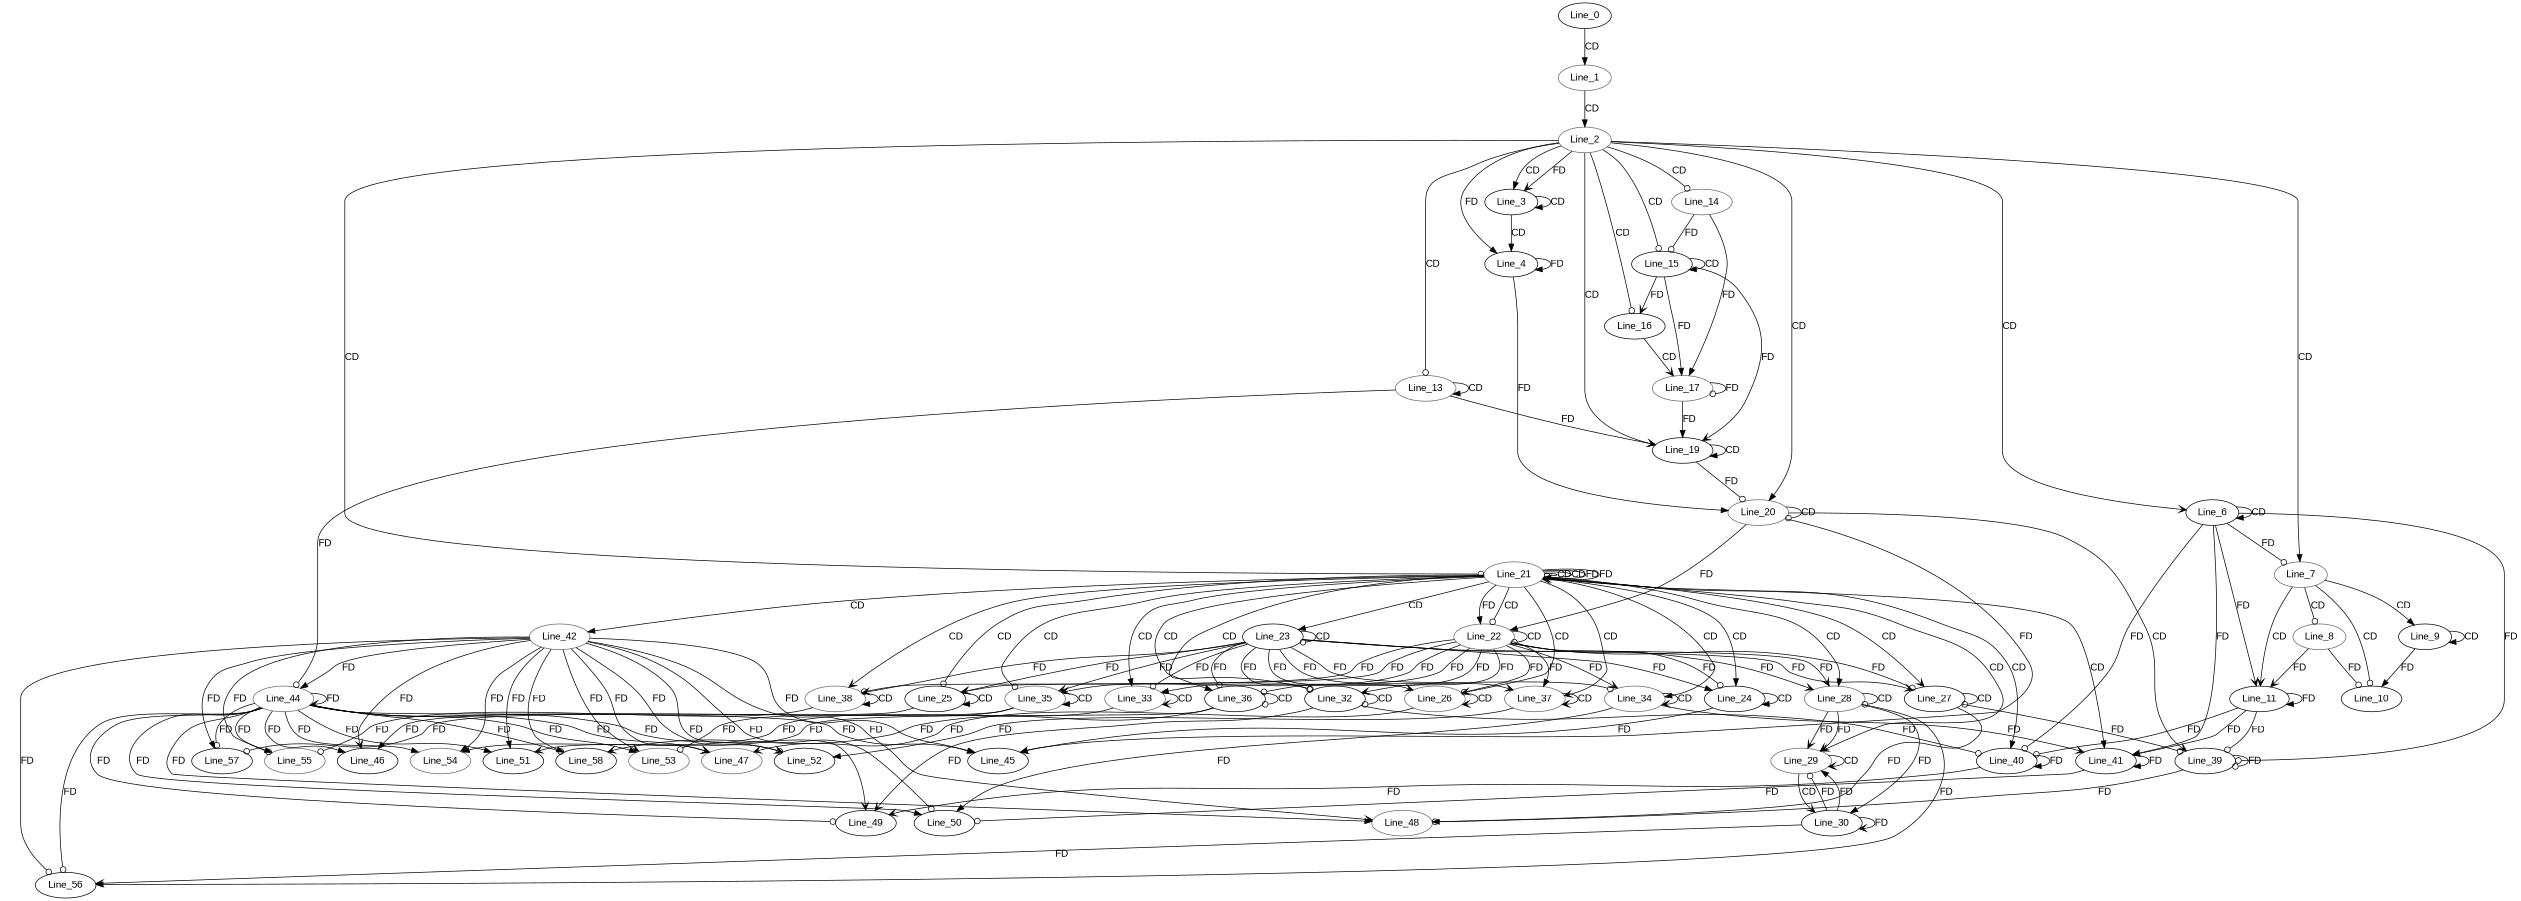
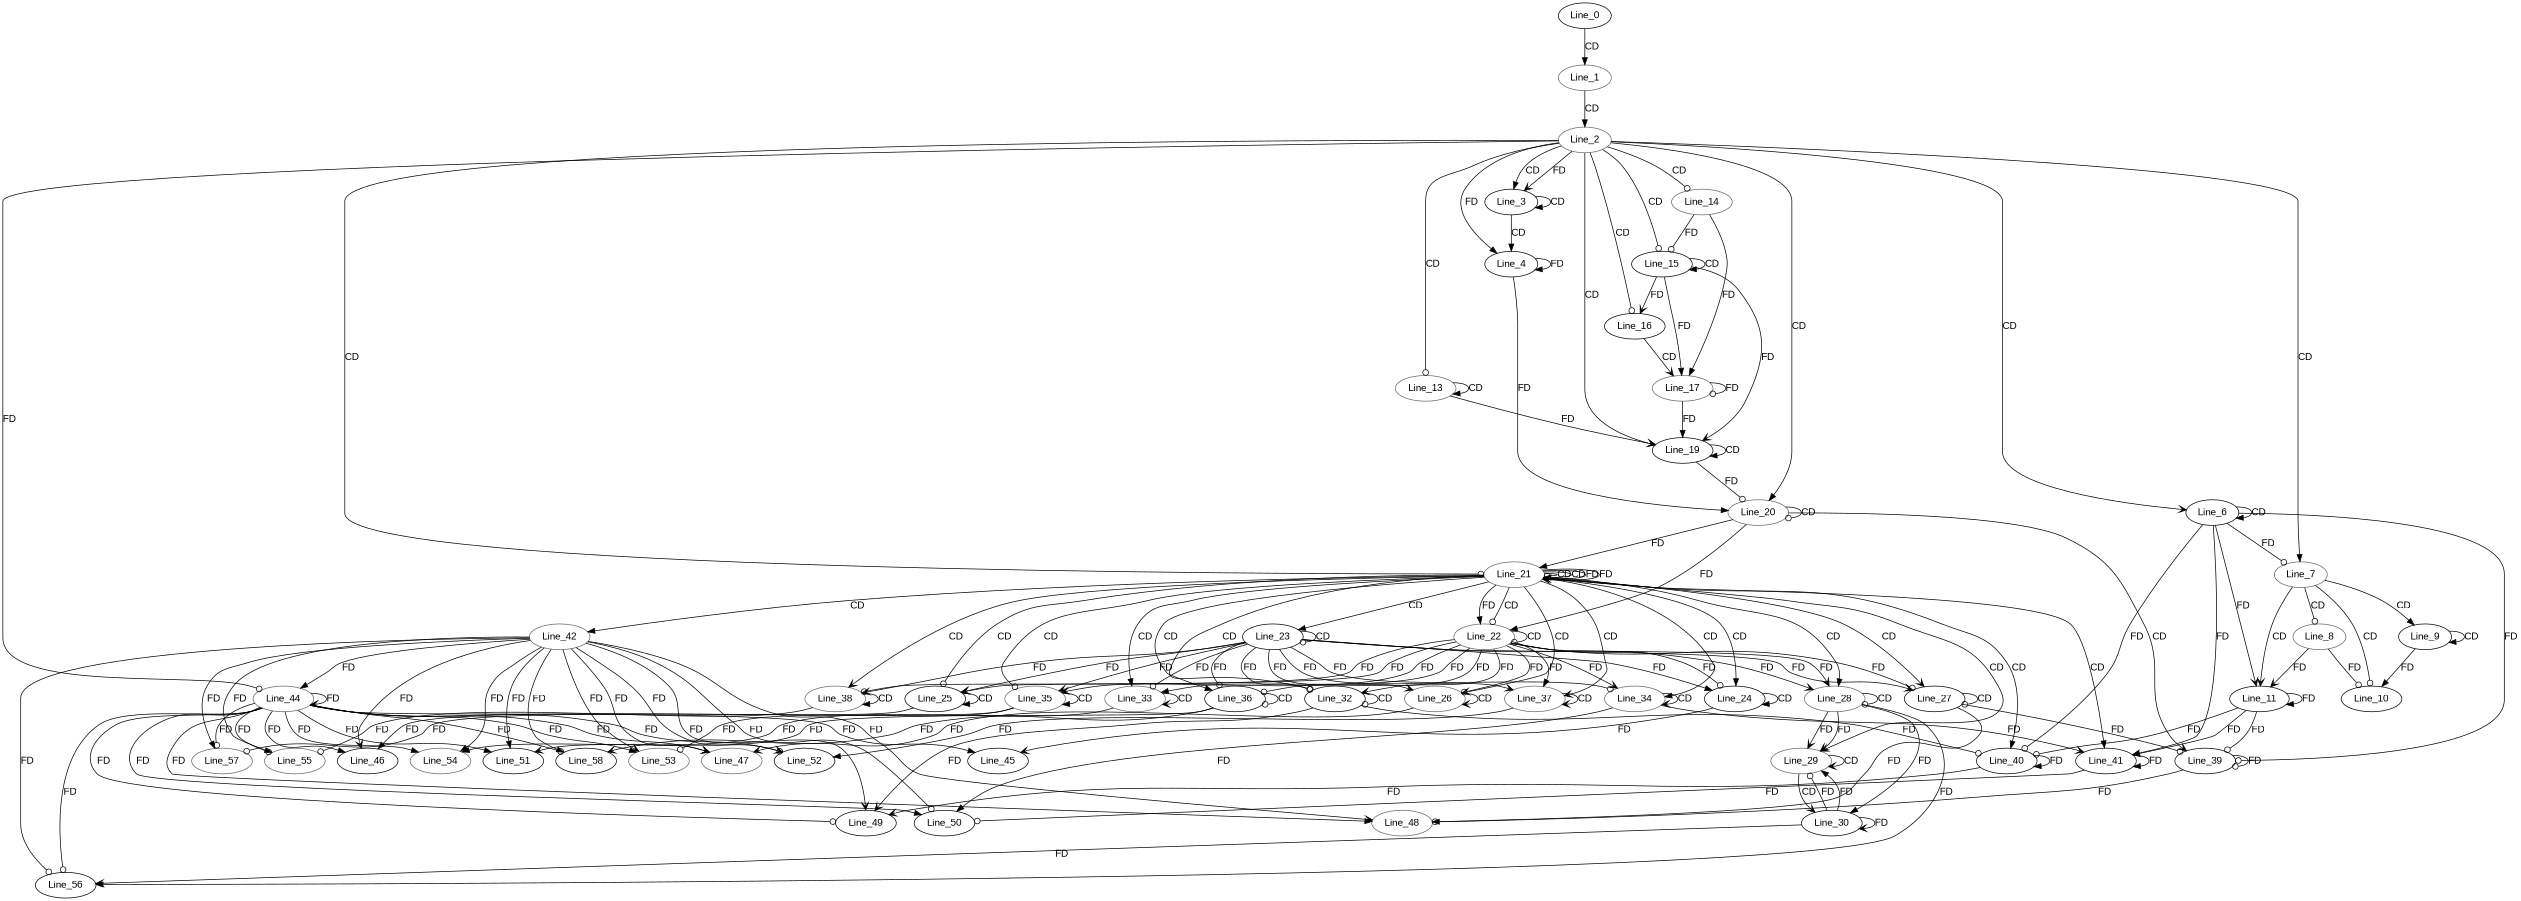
  digraph {
    fontname="Liberation Sans"
    node [color=black fontname="Liberation Sans"]
    edge [arrowhead=normal fontname="Liberation Sans"]
    Line_1 [color=gray40]
    Line_0
    Line_2 [color=gray40]
    Line_3
    Line_4
    Line_6
    Line_7 [color=gray40]
    Line_13 [color=gray40]
    Line_14 [color=gray40]
    Line_15
    Line_16
    Line_19
    Line_20 [color=gray40]
    Line_21 [color=gray40]
    Line_44 [color=gray40]
    Line_11
    Line_39
    Line_40
    Line_41
    Line_8 [color=gray40]
    Line_9
    Line_10
    Line_17 [color=gray40]
    Line_22 [color=gray40]
    Line_23
    Line_24
    Line_25
    Line_26 [color=gray40]
    Line_27
    Line_28 [color=gray40]
    Line_29 [color=gray40]
    Line_32
    Line_33 [color=gray40]
    Line_34 [color=gray40]
    Line_35 [color=gray40]
    Line_36
    Line_37 [color=gray40]
    Line_38 [color=gray40]
    Line_42 [color=gray40]
    Line_45
    Line_46
    Line_47 [color=gray40]
    Line_48 [color=gray40]
    Line_56
    Line_49
    Line_54 [color=gray40]
    Line_50
    Line_53 [color=gray40]
-   Line_57
+   Line_57 [color=gray40]
    Line_51
    Line_58
    Line_52
    Line_55 [color=gray40]
    Line_30
    Line_1 -> Line_2 [label=CD]
    Line_0 -> Line_1 [label=CD]
    Line_2 -> Line_3 [label=CD]
    Line_2 -> Line_3 [arrowhead=vee label=FD]
    Line_2 -> Line_4 [label=FD]
    Line_2 -> Line_6 [arrowhead=vee label=CD]
    Line_2 -> Line_7 [label=CD]
    Line_2 -> Line_13 [arrowhead=odot label=CD]
    Line_2 -> Line_14 [arrowhead=odot label=CD]
    Line_2 -> Line_15 [arrowhead=odot label=CD]
    Line_2 -> Line_16 [arrowhead=odot label=CD]
    Line_2 -> Line_19 [arrowhead=vee label=CD]
    Line_2 -> Line_20 [label=CD]
    Line_2 -> Line_21 [arrowhead=odot label=CD]
-   Line_13 -> Line_44 [arrowhead=odot label=FD]
+   Line_2 -> Line_44 [arrowhead=odot label=FD]
    Line_3 -> Line_3 [label=CD]
    Line_3 -> Line_4 [label=CD]
    Line_4 -> Line_4 [label=FD]
    Line_4 -> Line_20 [label=FD]
    Line_6 -> Line_6 [label=CD]
    Line_6 -> Line_7 [arrowhead=odot label=FD]
    Line_6 -> Line_11 [arrowhead=vee label=FD]
    Line_6 -> Line_39 [arrowhead=odot label=FD]
    Line_6 -> Line_40 [arrowhead=odot label=FD]
    Line_6 -> Line_41 [label=FD]
    Line_7 -> Line_11 [arrowhead=vee label=CD]
    Line_7 -> Line_8 [arrowhead=odot label=CD]
    Line_7 -> Line_9 [label=CD]
    Line_7 -> Line_10 [arrowhead=odot label=CD]
    Line_13 -> Line_13 [label=CD]
    Line_13 -> Line_19 [arrowhead=vee label=FD]
    Line_14 -> Line_15 [arrowhead=odot label=FD]
    Line_14 -> Line_17 [label=FD]
    Line_15 -> Line_15 [label=CD]
    Line_15 -> Line_16 [arrowhead=vee label=FD]
    Line_15 -> Line_19 [arrowhead=vee label=FD]
    Line_15 -> Line_17 [label=FD]
    Line_16 -> Line_17 [arrowhead=vee label=CD]
    Line_19 -> Line_19 [label=CD]
    Line_19 -> Line_20 [arrowhead=odot label=FD]
    Line_20 -> Line_20 [arrowhead=odot label=CD]
-   Line_20 -> Line_45 [label=FD]
+   Line_20 -> Line_21 [label=FD]
    Line_20 -> Line_39 [arrowhead=vee label=CD]
    Line_20 -> Line_22 [label=FD]
    Line_21 -> Line_21 [arrowhead=odot label=CD]
    Line_21 -> Line_21 [label=CD]
    Line_21 -> Line_21 [arrowhead=vee label=FD]
    Line_21 -> Line_21 [arrowhead=vee label=FD]
    Line_21 -> Line_40 [label=CD]
    Line_21 -> Line_41 [label=CD]
    Line_21 -> Line_22 [arrowhead=odot label=CD]
    Line_21 -> Line_22 [label=FD]
    Line_21 -> Line_23 [label=CD]
    Line_21 -> Line_24 [label=CD]
    Line_21 -> Line_25 [arrowhead=odot label=CD]
    Line_21 -> Line_26 [arrowhead=vee label=CD]
    Line_21 -> Line_27 [arrowhead=vee label=CD]
    Line_21 -> Line_28 [label=CD]
    Line_21 -> Line_29 [arrowhead=vee label=CD]
    Line_21 -> Line_32 [arrowhead=odot label=CD]
    Line_21 -> Line_33 [label=CD]
    Line_21 -> Line_34 [label=CD]
    Line_21 -> Line_35 [arrowhead=odot label=CD]
    Line_21 -> Line_36 [label=CD]
    Line_21 -> Line_37 [arrowhead=vee label=CD]
    Line_21 -> Line_38 [arrowhead=vee label=CD]
    Line_21 -> Line_42 [label=CD]
    Line_44 -> Line_44 [arrowhead=vee label=FD]
    Line_44 -> Line_45 [label=FD]
    Line_44 -> Line_46 [label=FD]
    Line_44 -> Line_47 [arrowhead=vee label=FD]
    Line_44 -> Line_48 [label=FD]
    Line_44 -> Line_56 [arrowhead=odot label=FD]
    Line_44 -> Line_49 [arrowhead=odot label=FD]
    Line_44 -> Line_54 [label=FD]
    Line_44 -> Line_50 [label=FD]
    Line_44 -> Line_53 [label=FD]
    Line_44 -> Line_57 [arrowhead=odot label=FD]
    Line_44 -> Line_51 [label=FD]
    Line_44 -> Line_58 [arrowhead=odot label=FD]
    Line_44 -> Line_52 [arrowhead=vee label=FD]
    Line_44 -> Line_55 [arrowhead=odot label=FD]
    Line_11 -> Line_11 [label=FD]
    Line_11 -> Line_39 [arrowhead=odot label=FD]
    Line_11 -> Line_40 [arrowhead=odot label=FD]
    Line_11 -> Line_41 [arrowhead=vee label=FD]
    Line_39 -> Line_39 [arrowhead=odot label=FD]
    Line_39 -> Line_48 [label=FD]
    Line_40 -> Line_40 [label=FD]
    Line_40 -> Line_49 [arrowhead=vee label=FD]
    Line_41 -> Line_41 [label=FD]
    Line_41 -> Line_50 [arrowhead=odot label=FD]
    Line_8 -> Line_11 [arrowhead=vee label=FD]
    Line_8 -> Line_10 [arrowhead=odot label=FD]
    Line_9 -> Line_9 [label=CD]
    Line_9 -> Line_10 [label=FD]
    Line_17 -> Line_19 [label=FD]
    Line_17 -> Line_17 [arrowhead=odot label=FD]
    Line_22 -> Line_22 [arrowhead=odot label=CD]
    Line_22 -> Line_24 [arrowhead=odot label=FD]
    Line_22 -> Line_25 [arrowhead=vee label=FD]
    Line_22 -> Line_26 [arrowhead=odot label=FD]
    Line_22 -> Line_27 [arrowhead=odot label=FD]
    Line_22 -> Line_28 [arrowhead=vee label=FD]
    Line_22 -> Line_32 [arrowhead=vee label=FD]
    Line_22 -> Line_33 [label=FD]
    Line_22 -> Line_34 [arrowhead=vee label=FD]
    Line_22 -> Line_35 [arrowhead=vee label=FD]
    Line_22 -> Line_36 [arrowhead=odot label=FD]
    Line_22 -> Line_37 [label=FD]
    Line_22 -> Line_38 [arrowhead=odot label=FD]
    Line_23 -> Line_23 [arrowhead=odot label=CD]
    Line_23 -> Line_24 [label=FD]
    Line_23 -> Line_25 [arrowhead=vee label=FD]
    Line_23 -> Line_26 [arrowhead=vee label=FD]
    Line_23 -> Line_27 [arrowhead=vee label=FD]
    Line_23 -> Line_28 [arrowhead=vee label=FD]
    Line_23 -> Line_32 [arrowhead=odot label=FD]
    Line_23 -> Line_33 [arrowhead=odot label=FD]
    Line_23 -> Line_34 [arrowhead=odot label=FD]
    Line_23 -> Line_35 [arrowhead=vee label=FD]
    Line_23 -> Line_36 [arrowhead=odot label=FD]
    Line_23 -> Line_37 [arrowhead=vee label=FD]
    Line_23 -> Line_38 [arrowhead=vee label=FD]
    Line_24 -> Line_24 [label=CD]
    Line_24 -> Line_45 [arrowhead=vee label=FD]
    Line_25 -> Line_25 [label=CD]
    Line_25 -> Line_46 [label=FD]
    Line_26 -> Line_26 [arrowhead=vee label=CD]
    Line_26 -> Line_47 [arrowhead=vee label=FD]
    Line_27 -> Line_39 [arrowhead=odot label=FD]
    Line_27 -> Line_27 [arrowhead=odot label=CD]
    Line_27 -> Line_48 [arrowhead=odot label=FD]
    Line_28 -> Line_28 [arrowhead=odot label=CD]
    Line_28 -> Line_29 [arrowhead=vee label=FD]
    Line_28 -> Line_29 [arrowhead=vee label=FD]
    Line_28 -> Line_56 [label=FD]
    Line_28 -> Line_30 [label=FD]
    Line_29 -> Line_29 [arrowhead=vee label=CD]
    Line_29 -> Line_30 [arrowhead=vee label=CD]
    Line_32 -> Line_40 [arrowhead=odot label=FD]
    Line_32 -> Line_32 [arrowhead=odot label=CD]
    Line_32 -> Line_49 [arrowhead=vee label=FD]
    Line_33 -> Line_33 [arrowhead=vee label=CD]
    Line_33 -> Line_54 [label=FD]
    Line_34 -> Line_41 [arrowhead=vee label=FD]
    Line_34 -> Line_34 [arrowhead=vee label=CD]
    Line_34 -> Line_50 [label=FD]
    Line_35 -> Line_35 [label=CD]
    Line_35 -> Line_53 [arrowhead=odot label=FD]
    Line_35 -> Line_57 [arrowhead=odot label=FD]
    Line_36 -> Line_36 [arrowhead=odot label=CD]
    Line_36 -> Line_51 [arrowhead=vee label=FD]
    Line_36 -> Line_58 [arrowhead=vee label=FD]
    Line_37 -> Line_37 [arrowhead=vee label=CD]
    Line_37 -> Line_52 [label=FD]
    Line_38 -> Line_38 [label=CD]
    Line_38 -> Line_55 [arrowhead=odot label=FD]
    Line_42 -> Line_44 [label=FD]
-   Line_42 -> Line_45 [label=FD]
    Line_42 -> Line_46 [arrowhead=vee label=FD]
    Line_42 -> Line_47 [arrowhead=vee label=FD]
    Line_42 -> Line_48 [arrowhead=vee label=FD]
    Line_42 -> Line_56 [arrowhead=odot label=FD]
    Line_42 -> Line_49 [arrowhead=vee label=FD]
    Line_42 -> Line_54 [label=FD]
    Line_42 -> Line_50 [arrowhead=odot label=FD]
    Line_42 -> Line_53 [arrowhead=vee label=FD]
    Line_42 -> Line_57 [label=FD]
    Line_42 -> Line_51 [label=FD]
    Line_42 -> Line_58 [label=FD]
    Line_42 -> Line_52 [arrowhead=odot label=FD]
    Line_42 -> Line_55 [label=FD]
    Line_30 -> Line_29 [arrowhead=odot label=FD]
    Line_30 -> Line_29 [label=FD]
    Line_30 -> Line_56 [arrowhead=vee label=FD]
    Line_30 -> Line_30 [arrowhead=vee label=FD]
  }
